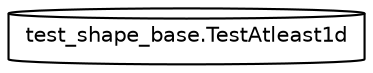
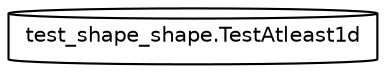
  digraph {
    rankdir=LR
-   n1 [color=black fillcolor=white fontname=Helvetica fontsize=10 height=0.2 label="test_shape_base.TestAtleast1d" shape=cylinder style=filled width=0.4]
+   n1 [color=black fillcolor=white fontname=Helvetica fontsize=10 height=0.2 label="test_shape_shape.TestAtleast1d" shape=cylinder style=filled width=0.4]
  }
